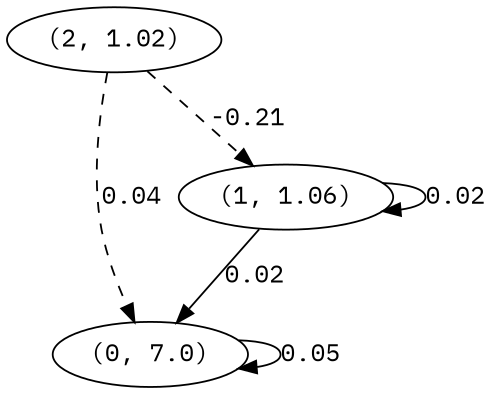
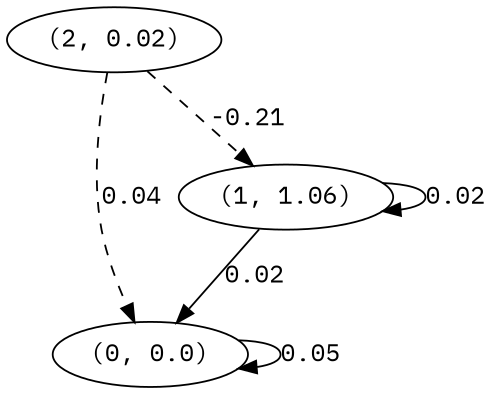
  digraph {
    fontname="IBM Plex Mono"
    node [fontname="IBM Plex Mono"]
    edge [fontname="IBM Plex Mono" style=solid]
-   n1 [label="(0, 7.0)"]
+   n1 [label="(0, 0.0)"]
    n2 [label="(1, 1.06)"]
-   n3 [label="(2, 1.02)"]
+   n3 [label="(2, 0.02)"]
    n1 -> n1 [label=0.05]
    n2 -> n1 [label=0.02]
    n2 -> n2 [label=0.02]
    n3 -> n1 [label=0.04 style=dashed]
    n3 -> n2 [label=-0.21 style=dashed]
  }
